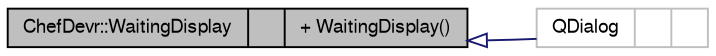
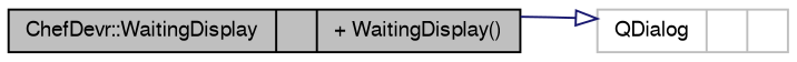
  digraph {
    rankdir=LR
    node [fontname=FreeSans fontsize=10 shape=record style=filled]
    n1 [color=black fillcolor=grey75 fontcolor=black height=0.2 label="{ChefDevr::WaitingDisplay\n||+ WaitingDisplay()\l}" width=0.4]
    n2 [color=grey75 fillcolor=white height=0.2 label="{QDialog\n||}" width=0.4]
-   n1 -> n2 [arrowtail=onormal color=midnightblue dir=back fontname=FreeSans fontsize=10 labelfontname=FreeSans labelfontsize=10 style=solid]
+   n2 -> n1 [arrowtail=onormal color=midnightblue dir=back fontname=FreeSans fontsize=10 labelfontname=FreeSans labelfontsize=10 style=solid]
  }
